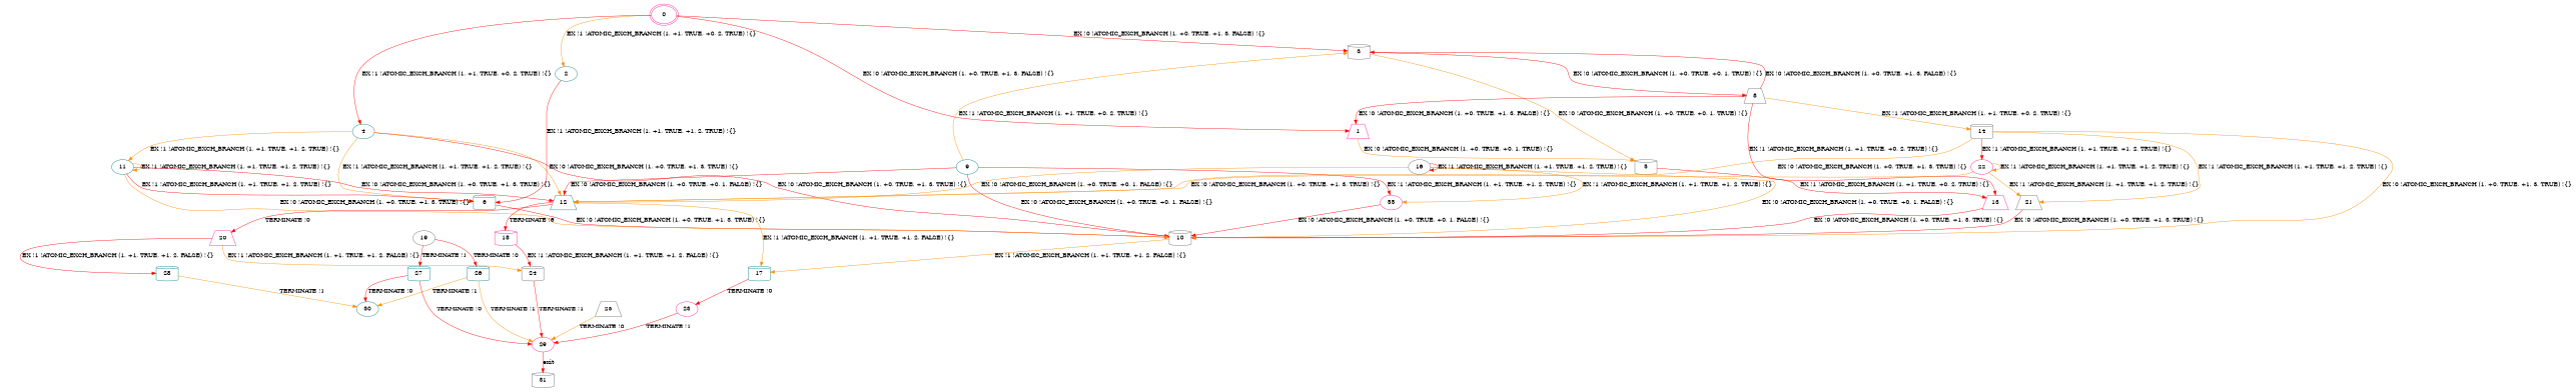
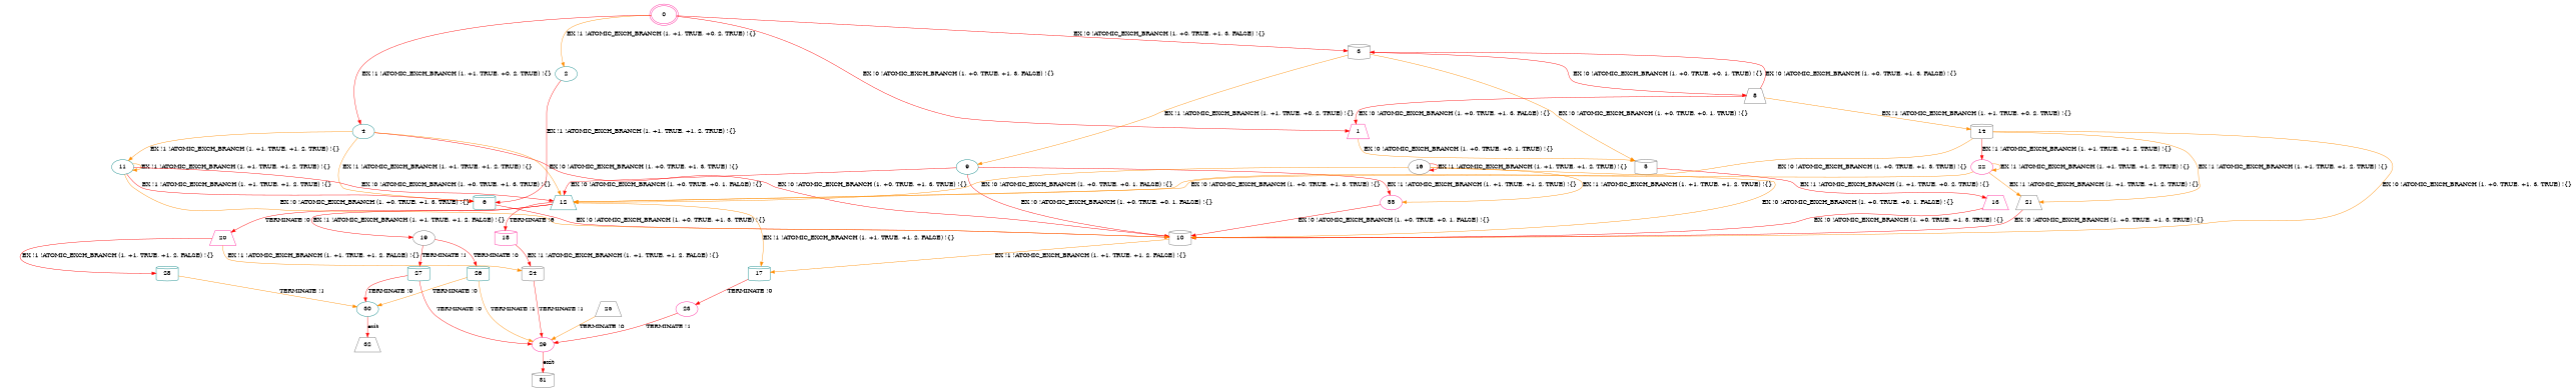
  digraph {
    node [color=gray40 shape=ellipse]
    edge [color=red]
    0 [color=deeppink peripheries=2]
    1 [color=deeppink shape=trapezium]
    2 [color=teal]
    3 [shape=cylinder]
    4 [color=teal]
    5 [shape=cylinder]
    6 [color=teal shape=cylinder]
    8 [shape=trapezium]
    9 [color=teal]
    10 [shape=cylinder]
    11 [color=teal]
    12 [color=teal shape=trapezium]
    13 [color=deeppink shape=trapezium]
    14 [shape=cylinder]
    n15 [color=deeppink label=55]
    17 [color=teal shape=cylinder]
    18 [color=deeppink shape=cylinder]
    19
    20 [color=deeppink shape=trapezium]
    21 [shape=trapezium]
    22 [color=deeppink]
    16
    23 [color=deeppink]
    24 [shape=cylinder]
    26 [color=teal shape=cylinder]
    27 [color=teal shape=cylinder]
    28 [color=teal shape=cylinder]
    29 [color=deeppink]
    25 [shape=trapezium]
    30 [color=teal]
    31 [shape=cylinder]
+   32 [shape=trapezium]
    0 -> 1 [label="EX !0 !ATOMIC_EXCH_BRANCH (1, +0, TRUE, +1, 3, FALSE) !{}"]
    0 -> 2 [color=darkorange label="EX !1 !ATOMIC_EXCH_BRANCH (1, +1, TRUE, +0, 2, TRUE) !{}"]
    0 -> 3 [label="EX !0 !ATOMIC_EXCH_BRANCH (1, +0, TRUE, +1, 3, FALSE) !{}"]
    0 -> 4 [label="EX !1 !ATOMIC_EXCH_BRANCH (1, +1, TRUE, +0, 2, TRUE) !{}"]
    1 -> 5 [color=darkorange label="EX !0 !ATOMIC_EXCH_BRANCH (1, +0, TRUE, +0, 1, TRUE) !{}"]
    2 -> 6 [label="EX !1 !ATOMIC_EXCH_BRANCH (1, +1, TRUE, +1, 2, TRUE) !{}"]
    3 -> 5 [color=darkorange label="EX !0 !ATOMIC_EXCH_BRANCH (1, +0, TRUE, +0, 1, TRUE) !{}"]
    3 -> 8 [label="EX !0 !ATOMIC_EXCH_BRANCH (1, +0, TRUE, +0, 1, TRUE) !{}"]
-   9 -> 3 [color=darkorange label="EX !1 !ATOMIC_EXCH_BRANCH (1, +1, TRUE, +0, 2, TRUE) !{}"]
+   3 -> 9 [color=darkorange label="EX !1 !ATOMIC_EXCH_BRANCH (1, +1, TRUE, +0, 2, TRUE) !{}"]
    4 -> 6 [color=darkorange label="EX !1 !ATOMIC_EXCH_BRANCH (1, +1, TRUE, +1, 2, TRUE) !{}"]
    4 -> 10 [label="EX !0 !ATOMIC_EXCH_BRANCH (1, +0, TRUE, +1, 3, TRUE) !{}"]
    4 -> 11 [color=darkorange label="EX !1 !ATOMIC_EXCH_BRANCH (1, +1, TRUE, +1, 2, TRUE) !{}"]
    4 -> 12 [color=darkorange label="EX !0 !ATOMIC_EXCH_BRANCH (1, +0, TRUE, +1, 3, TRUE) !{}"]
    5 -> 13 [label="EX !1 !ATOMIC_EXCH_BRANCH (1, +1, TRUE, +0, 2, TRUE) !{}"]
    6 -> 10 [label="EX !0 !ATOMIC_EXCH_BRANCH (1, +0, TRUE, +1, 3, TRUE) !{}"]
    8 -> 1 [label="EX !0 !ATOMIC_EXCH_BRANCH (1, +0, TRUE, +1, 3, FALSE) !{}"]
    8 -> 3 [label="EX !0 !ATOMIC_EXCH_BRANCH (1, +0, TRUE, +1, 3, FALSE) !{}"]
-   8 -> 13 [label="EX !1 !ATOMIC_EXCH_BRANCH (1, +1, TRUE, +0, 2, TRUE) !{}"]
    8 -> 14 [color=darkorange label="EX !1 !ATOMIC_EXCH_BRANCH (1, +1, TRUE, +0, 2, TRUE) !{}"]
    9 -> 10 [label="EX !0 !ATOMIC_EXCH_BRANCH (1, +0, TRUE, +0, 1, FALSE) !{}"]
    9 -> 12 [label="EX !0 !ATOMIC_EXCH_BRANCH (1, +0, TRUE, +0, 1, FALSE) !{}"]
    9 -> n15 [label="EX !1 !ATOMIC_EXCH_BRANCH (1, +1, TRUE, +1, 2, TRUE) !{}"]
    10 -> 17 [color=darkorange label="EX !1 !ATOMIC_EXCH_BRANCH (1, +1, TRUE, +1, 2, FALSE) !{}"]
    11 -> 6 [label="EX !1 !ATOMIC_EXCH_BRANCH (1, +1, TRUE, +1, 2, TRUE) !{}"]
    11 -> 10 [color=darkorange label="EX !0 !ATOMIC_EXCH_BRANCH (1, +0, TRUE, +1, 3, TRUE) !{}"]
    11 -> 11 [color=darkorange label="EX !1 !ATOMIC_EXCH_BRANCH (1, +1, TRUE, +1, 2, TRUE) !{}"]
    11 -> 12 [label="EX !0 !ATOMIC_EXCH_BRANCH (1, +0, TRUE, +1, 3, TRUE) !{}"]
    12 -> 17 [color=darkorange label="EX !1 !ATOMIC_EXCH_BRANCH (1, +1, TRUE, +1, 2, FALSE) !{}"]
    12 -> 18 [label="TERMINATE !6"]
+   12 -> 19 [label="EX !1 !ATOMIC_EXCH_BRANCH (1, +1, TRUE, +1, 2, FALSE) !{}"]
    12 -> 20 [label="TERMINATE !0"]
    13 -> 10 [label="EX !0 !ATOMIC_EXCH_BRANCH (1, +0, TRUE, +1, 3, TRUE) !{}"]
    14 -> 10 [color=darkorange label="EX !0 !ATOMIC_EXCH_BRANCH (1, +0, TRUE, +1, 3, TRUE) !{}"]
    14 -> 12 [color=darkorange label="EX !0 !ATOMIC_EXCH_BRANCH (1, +0, TRUE, +1, 3, TRUE) !{}"]
    14 -> 21 [color=darkorange label="EX !1 !ATOMIC_EXCH_BRANCH (1, +1, TRUE, +1, 2, TRUE) !{}"]
    14 -> 22 [label="EX !1 !ATOMIC_EXCH_BRANCH (1, +1, TRUE, +1, 2, TRUE) !{}"]
    n15 -> 10 [label="EX !0 !ATOMIC_EXCH_BRANCH (1, +0, TRUE, +0, 1, FALSE) !{}"]
    17 -> 23 [label="TERMINATE !0"]
    18 -> 24 [label="EX !1 !ATOMIC_EXCH_BRANCH (1, +1, TRUE, +1, 2, FALSE) !{}"]
    19 -> 26 [label="TERMINATE !0"]
    19 -> 27 [label="TERMINATE !1"]
    20 -> 24 [color=darkorange label="EX !1 !ATOMIC_EXCH_BRANCH (1, +1, TRUE, +1, 2, FALSE) !{}"]
    20 -> 28 [label="EX !1 !ATOMIC_EXCH_BRANCH (1, +1, TRUE, +1, 2, FALSE) !{}"]
    21 -> 10 [label="EX !0 !ATOMIC_EXCH_BRANCH (1, +0, TRUE, +1, 3, TRUE) !{}"]
    22 -> 12 [color=darkorange label="EX !0 !ATOMIC_EXCH_BRANCH (1, +0, TRUE, +1, 3, TRUE) !{}"]
    22 -> 21 [color=darkorange label="EX !1 !ATOMIC_EXCH_BRANCH (1, +1, TRUE, +1, 2, TRUE) !{}"]
    22 -> 22 [color=darkorange label="EX !1 !ATOMIC_EXCH_BRANCH (1, +1, TRUE, +1, 2, TRUE) !{}"]
    16 -> 10 [color=darkorange label="EX !0 !ATOMIC_EXCH_BRANCH (1, +0, TRUE, +0, 1, FALSE) !{}"]
    16 -> 12 [color=darkorange label="EX !0 !ATOMIC_EXCH_BRANCH (1, +0, TRUE, +0, 1, FALSE) !{}"]
    16 -> n15 [color=darkorange label="EX !1 !ATOMIC_EXCH_BRANCH (1, +1, TRUE, +1, 2, TRUE) !{}"]
    16 -> 16 [label="EX !1 !ATOMIC_EXCH_BRANCH (1, +1, TRUE, +1, 2, TRUE) !{}"]
    23 -> 29 [label="TERMINATE !1"]
    24 -> 29 [label="TERMINATE !1"]
    26 -> 29 [color=darkorange label="TERMINATE !1"]
-   26 -> 30 [color=darkorange label="TERMINATE !1"]
+   26 -> 30 [color=darkorange label="TERMINATE !0"]
    27 -> 29 [label="TERMINATE !0"]
    27 -> 30 [label="TERMINATE !0"]
    28 -> 30 [color=darkorange label="TERMINATE !1"]
    29 -> 31 [label=exit]
    25 -> 29 [color=darkorange label="TERMINATE !0"]
+   30 -> 32 [label=exit]
  }
